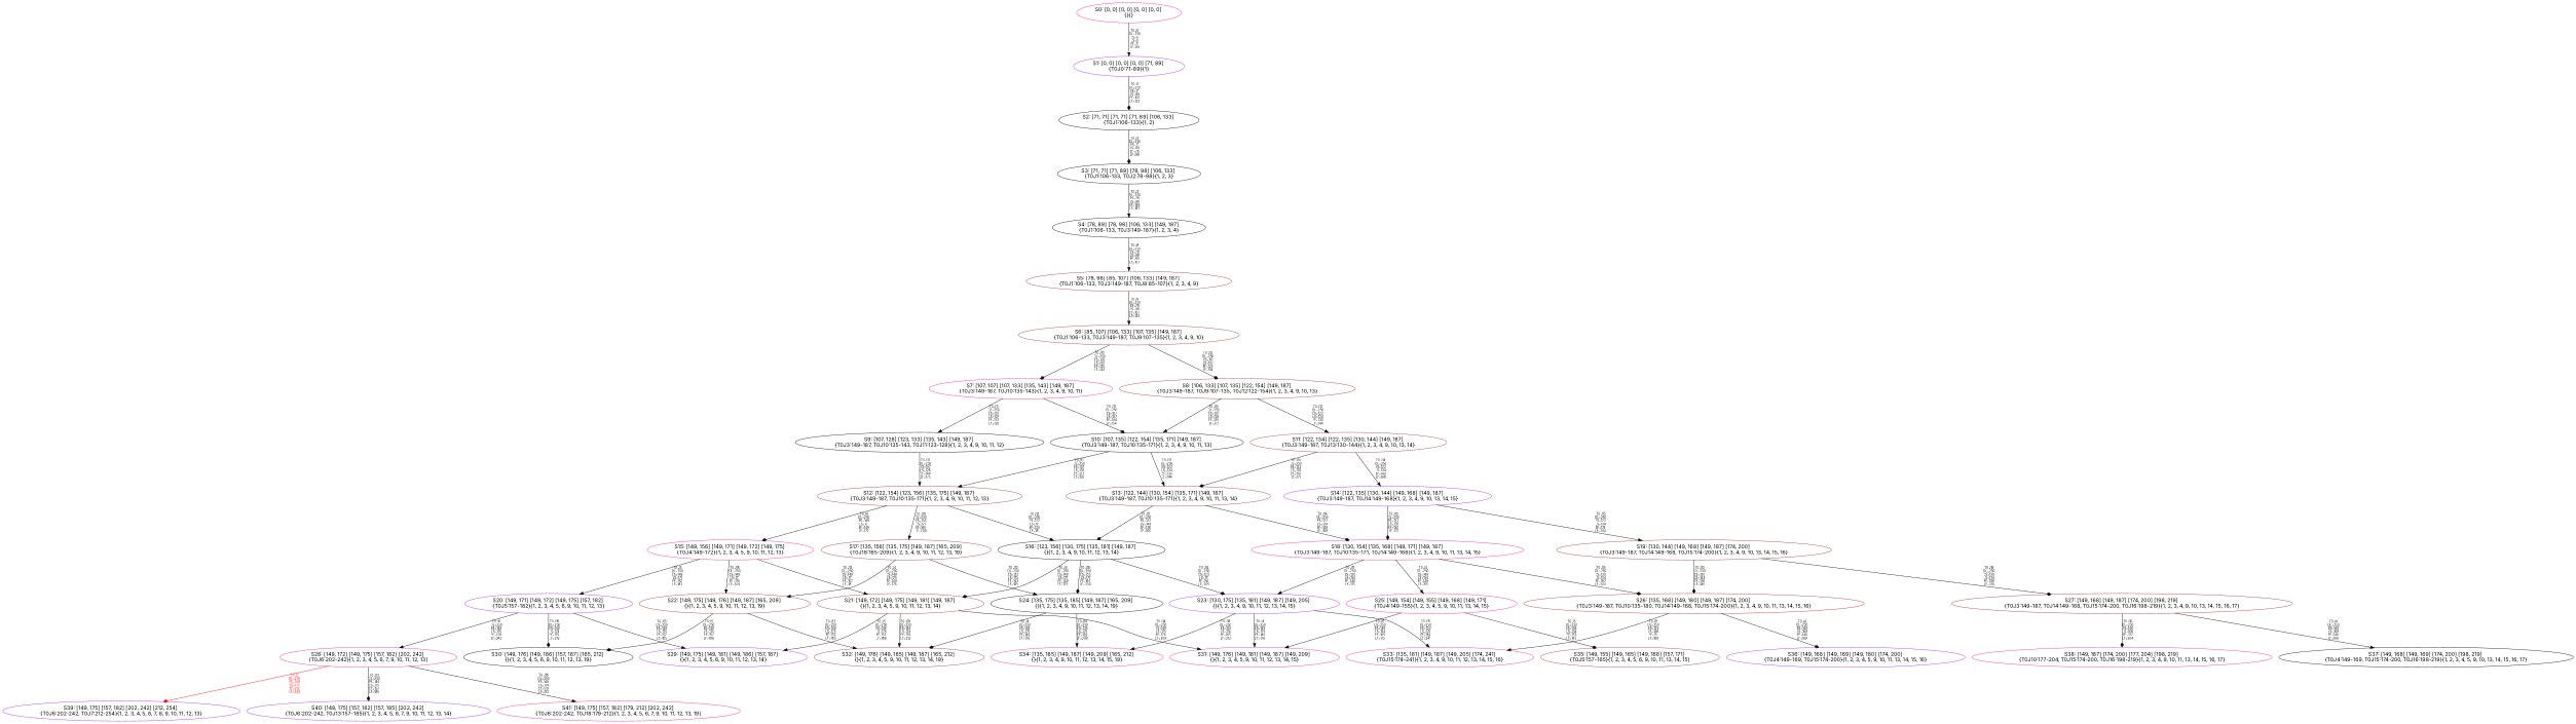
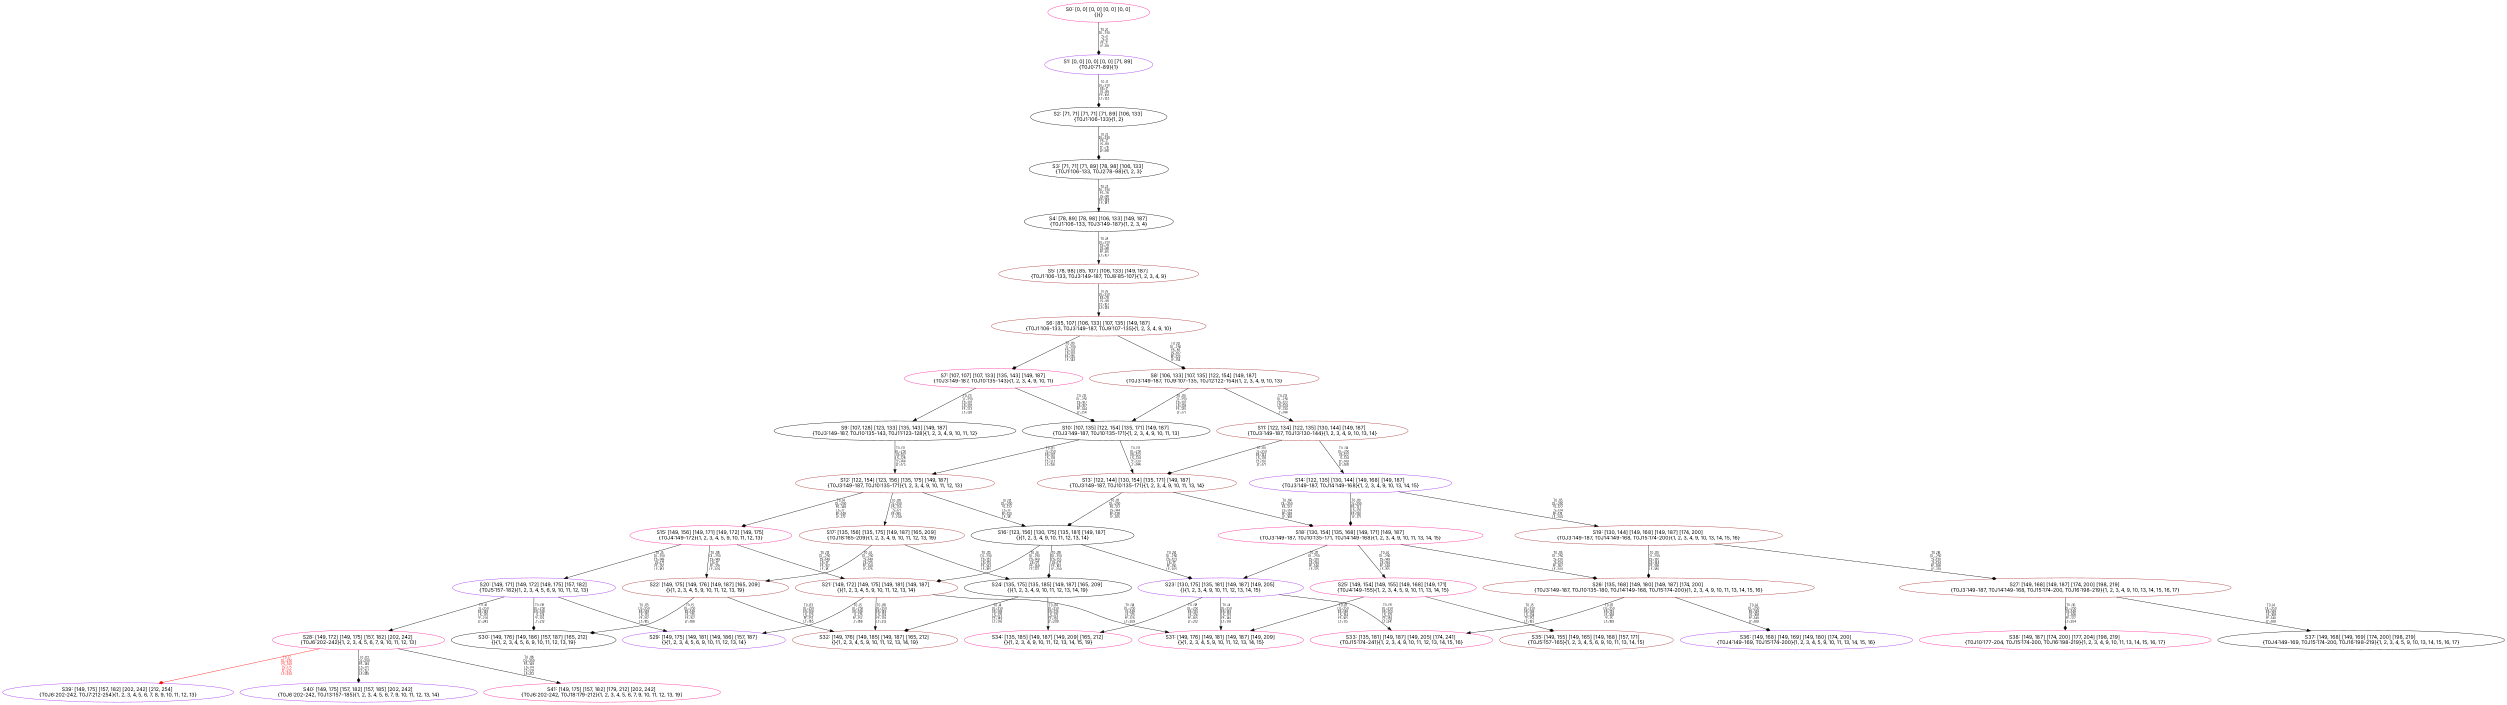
  digraph {
    fontname=Inter
    node [color=brown fontname=Inter]
    edge [fontsize=8 arrowhead=normal fontname=Inter]
    n1 [label="S0: [0, 0] [0, 0] [0, 0] [0, 0] \n{}{}" color=deeppink]
    n2 [label="S1: [0, 0] [0, 0] [0, 0] [71, 89] \n{T0J0:71-89}{1}" color=purple]
    n3 [label="S2: [71, 71] [71, 71] [71, 89] [106, 133] \n{T0J1:106-133}{1, 2}" color=black]
    n4 [label="S3: [71, 71] [71, 89] [78, 98] [106, 133] \n{T0J1:106-133, T0J2:78-98}{1, 2, 3}" color=black]
    n5 [label="S4: [78, 89] [78, 98] [106, 133] [149, 187] \n{T0J1:106-133, T0J3:149-187}{1, 2, 3, 4}" color=black]
    n6 [label="S5: [78, 98] [85, 107] [106, 133] [149, 187] \n{T0J1:106-133, T0J3:149-187, T0J8:85-107}{1, 2, 3, 4, 9}"]
    n7 [label="S6: [85, 107] [106, 133] [107, 135] [149, 187] \n{T0J1:106-133, T0J3:149-187, T0J9:107-135}{1, 2, 3, 4, 9, 10}"]
    n8 [label="S7: [107, 107] [107, 133] [135, 143] [149, 187] \n{T0J3:149-187, T0J10:135-143}{1, 2, 3, 4, 9, 10, 11}" color=deeppink]
    n9 [label="S8: [106, 133] [107, 135] [122, 154] [149, 187] \n{T0J3:149-187, T0J9:107-135, T0J12:122-154}{1, 2, 3, 4, 9, 10, 13}"]
    n10 [label="S9: [107, 128] [123, 133] [135, 143] [149, 187] \n{T0J3:149-187, T0J10:135-143, T0J11:123-128}{1, 2, 3, 4, 9, 10, 11, 12}" color=black]
    n11 [label="S10: [107, 135] [122, 154] [135, 171] [149, 187] \n{T0J3:149-187, T0J10:135-171}{1, 2, 3, 4, 9, 10, 11, 13}" color=black]
    n12 [label="S11: [122, 134] [122, 135] [130, 144] [149, 187] \n{T0J3:149-187, T0J13:130-144}{1, 2, 3, 4, 9, 10, 13, 14}"]
    n13 [label="S12: [122, 154] [123, 156] [135, 175] [149, 187] \n{T0J3:149-187, T0J10:135-171}{1, 2, 3, 4, 9, 10, 11, 12, 13}"]
    n14 [label="S13: [122, 144] [130, 154] [135, 171] [149, 187] \n{T0J3:149-187, T0J10:135-171}{1, 2, 3, 4, 9, 10, 11, 13, 14}"]
    n15 [label="S14: [122, 135] [130, 144] [149, 168] [149, 187] \n{T0J3:149-187, T0J14:149-168}{1, 2, 3, 4, 9, 10, 13, 14, 15}" color=purple]
    n16 [label="S15: [149, 156] [149, 171] [149, 172] [149, 175] \n{T0J4:149-172}{1, 2, 3, 4, 5, 9, 10, 11, 12, 13}" color=deeppink]
    n17 [label="S16: [123, 156] [130, 175] [135, 181] [149, 187] \n{}{1, 2, 3, 4, 9, 10, 11, 12, 13, 14}" color=black]
    n18 [label="S17: [135, 156] [135, 175] [149, 187] [165, 209] \n{T0J18:165-209}{1, 2, 3, 4, 9, 10, 11, 12, 13, 19}"]
    n19 [label="S18: [130, 154] [135, 168] [149, 171] [149, 187] \n{T0J3:149-187, T0J10:135-171, T0J14:149-168}{1, 2, 3, 4, 9, 10, 11, 13, 14, 15}" color=deeppink]
    n20 [label="S19: [130, 144] [149, 168] [149, 187] [174, 200] \n{T0J3:149-187, T0J14:149-168, T0J15:174-200}{1, 2, 3, 4, 9, 10, 13, 14, 15, 16}"]
    n21 [label="S20: [149, 171] [149, 172] [149, 175] [157, 182] \n{T0J5:157-182}{1, 2, 3, 4, 5, 6, 9, 10, 11, 12, 13}" color=purple]
    n22 [label="S21: [149, 172] [149, 175] [149, 181] [149, 187] \n{}{1, 2, 3, 4, 5, 9, 10, 11, 12, 13, 14}"]
    n23 [label="S22: [149, 175] [149, 176] [149, 187] [165, 209] \n{}{1, 2, 3, 4, 5, 9, 10, 11, 12, 13, 19}"]
    n24 [label="S23: [130, 175] [135, 181] [149, 187] [149, 205] \n{}{1, 2, 3, 4, 9, 10, 11, 12, 13, 14, 15}" color=purple]
    n25 [label="S24: [135, 175] [135, 185] [149, 187] [165, 209] \n{}{1, 2, 3, 4, 9, 10, 11, 12, 13, 14, 19}" color=black]
    n26 [label="S25: [149, 154] [149, 155] [149, 168] [149, 171] \n{T0J4:149-155}{1, 2, 3, 4, 5, 9, 10, 11, 13, 14, 15}" color=deeppink]
    n27 [label="S26: [135, 168] [149, 180] [149, 187] [174, 200] \n{T0J3:149-187, T0J10:135-180, T0J14:149-168, T0J15:174-200}{1, 2, 3, 4, 9, 10, 11, 13, 14, 15, 16}"]
    n28 [label="S27: [149, 168] [149, 187] [174, 200] [198, 219] \n{T0J3:149-187, T0J14:149-168, T0J15:174-200, T0J16:198-219}{1, 2, 3, 4, 9, 10, 13, 14, 15, 16, 17}"]
    n29 [label="S28: [149, 172] [149, 175] [157, 182] [202, 242] \n{T0J6:202-242}{1, 2, 3, 4, 5, 6, 7, 9, 10, 11, 12, 13}" color=deeppink]
    n30 [label="S29: [149, 175] [149, 181] [149, 186] [157, 187] \n{}{1, 2, 3, 4, 5, 6, 9, 10, 11, 12, 13, 14}" color=purple]
    n31 [label="S30: [149, 176] [149, 186] [157, 187] [165, 212] \n{}{1, 2, 3, 4, 5, 6, 9, 10, 11, 12, 13, 19}" color=black]
    n32 [label="S31: [149, 176] [149, 181] [149, 187] [149, 209] \n{}{1, 2, 3, 4, 5, 9, 10, 11, 12, 13, 14, 15}" color=deeppink]
    n33 [label="S32: [149, 176] [149, 185] [149, 187] [165, 212] \n{}{1, 2, 3, 4, 5, 9, 10, 11, 12, 13, 14, 19}"]
    n34 [label="S33: [135, 181] [149, 187] [149, 205] [174, 241] \n{T0J15:174-241}{1, 2, 3, 4, 9, 10, 11, 12, 13, 14, 15, 16}" color=deeppink]
    n35 [label="S34: [135, 185] [149, 187] [149, 209] [165, 212] \n{}{1, 2, 3, 4, 9, 10, 11, 12, 13, 14, 15, 19}" color=deeppink]
    n36 [label="S35: [149, 155] [149, 165] [149, 168] [157, 171] \n{T0J5:157-165}{1, 2, 3, 4, 5, 6, 9, 10, 11, 13, 14, 15}"]
    n37 [label="S36: [149, 168] [149, 169] [149, 180] [174, 200] \n{T0J4:149-169, T0J15:174-200}{1, 2, 3, 4, 5, 9, 10, 11, 13, 14, 15, 16}" color=purple]
    n38 [label="S37: [149, 168] [149, 169] [174, 200] [198, 219] \n{T0J4:149-169, T0J15:174-200, T0J16:198-219}{1, 2, 3, 4, 5, 9, 10, 13, 14, 15, 16, 17}" color=black]
    n39 [label="S38: [149, 187] [174, 200] [177, 204] [198, 219] \n{T0J10:177-204, T0J15:174-200, T0J16:198-219}{1, 2, 3, 4, 9, 10, 11, 13, 14, 15, 16, 17}" color=deeppink]
    n40 [color=purple label="S39: [149, 175] [157, 182] [202, 242] [212, 254] \n{T0J6:202-242, T0J7:212-254}{1, 2, 3, 4, 5, 6, 7, 8, 9, 10, 11, 12, 13}"]
    n41 [label="S40: [149, 175] [157, 182] [157, 185] [202, 242] \n{T0J6:202-242, T0J13:157-185}{1, 2, 3, 4, 5, 6, 7, 9, 10, 11, 12, 13, 14}" color=purple]
    n42 [label="S41: [149, 175] [157, 182] [179, 212] [202, 242] \n{T0J6:202-242, T0J18:179-212}{1, 2, 3, 4, 5, 6, 7, 9, 10, 11, 12, 13, 19}" color=deeppink]
-   n1 -> n2 [label="T0 J0\nDL=250\nES=0\nLS=0\nEF=71\nLF=89"]
+   n1 -> n2 [label="T0 J0\nDL=250\nES=0\nLS=0\nEF=71\nLF=89" arrowhead=diamond]
    n2 -> n3 [label="T0 J1\nDL=250\nES=71\nLS=89\nEF=106\nLF=133" arrowhead=diamond]
    n3 -> n4 [label="T0 J2\nDL=250\nES=71\nLS=89\nEF=78\nLF=98" arrowhead=diamond]
    n4 -> n5 [label="T0 J3\nDL=250\nES=78\nLS=98\nEF=149\nLF=187"]
    n5 -> n6 [label="T0 J8\nDL=250\nES=78\nLS=98\nEF=85\nLF=107"]
    n6 -> n7 [label="T0 J9\nDL=250\nES=78\nLS=98\nEF=107\nLF=135"]
    n7 -> n8 [label="T0 J10\nDL=250\nES=107\nLS=107\nEF=135\nLF=143" arrowhead=diamond]
    n7 -> n9 [label="T0 J12\nDL=250\nES=85\nLS=107\nEF=122\nLF=154" arrowhead=diamond]
    n8 -> n10 [label="T0 J11\nDL=250\nES=107\nLS=107\nEF=123\nLF=128"]
    n8 -> n11 [label="T0 J12\nDL=250\nES=107\nLS=107\nEF=144\nLF=154" arrowhead=diamond]
    n9 -> n11 [label="T0 J10\nDL=250\nES=107\nLS=135\nEF=135\nLF=171"]
    n9 -> n12 [label="T0 J13\nDL=250\nES=122\nLS=134\nEF=130\nLF=144"]
    n10 -> n13 [label="T0 J12\nDL=250\nES=107\nLS=128\nEF=144\nLF=175"]
    n11 -> n13 [label="T0 J11\nDL=250\nES=107\nLS=135\nEF=123\nLF=156"]
    n11 -> n14 [label="T0 J13\nDL=250\nES=122\nLS=134\nEF=130\nLF=144"]
    n12 -> n14 [label="T0 J10\nDL=250\nES=122\nLS=135\nEF=150\nLF=171" arrowhead=diamond]
    n12 -> n15 [label="T0 J14\nDL=250\nES=122\nLS=134\nEF=149\nLF=168"]
    n13 -> n16 [label="T0 J4\nDL=250\nES=149\nLS=171\nEF=149\nLF=172" arrowhead=diamond]
    n13 -> n17 [label="T0 J13\nDL=250\nES=122\nLS=171\nEF=130\nLF=181"]
    n13 -> n18 [label="T0 J18\nDL=250\nES=135\nLS=171\nEF=165\nLF=209"]
    n14 -> n17 [label="T0 J11\nDL=250\nES=122\nLS=144\nEF=138\nLF=165" arrowhead=diamond]
    n14 -> n19 [label="T0 J14\nDL=250\nES=122\nLS=134\nEF=149\nLF=168" arrowhead=diamond]
    n15 -> n19 [label="T0 J10\nDL=250\nES=122\nLS=135\nEF=150\nLF=171" arrowhead=diamond]
    n15 -> n20 [label="T0 J15\nDL=250\nES=122\nLS=134\nEF=174\nLF=200"]
    n16 -> n21 [label="T0 J5\nDL=250\nES=149\nLS=171\nEF=157\nLF=182"]
    n16 -> n22 [label="T0 J13\nDL=250\nES=149\nLS=171\nEF=157\nLF=181"]
    n16 -> n23 [label="T0 J18\nDL=250\nES=149\nLS=171\nEF=179\nLF=209"]
    n17 -> n22 [label="T0 J4\nDL=250\nES=149\nLS=171\nEF=149\nLF=172" arrowhead=diamond]
    n17 -> n24 [label="T0 J14\nDL=250\nES=123\nLS=171\nEF=150\nLF=205" arrowhead=diamond]
    n17 -> n25 [label="T0 J18\nDL=250\nES=135\nLS=171\nEF=165\nLF=209" arrowhead=diamond]
    n18 -> n23 [label="T0 J4\nDL=250\nES=149\nLS=175\nEF=149\nLF=176"]
    n18 -> n25 [label="T0 J13\nDL=250\nES=135\nLS=175\nEF=143\nLF=185"]
    n19 -> n24 [label="T0 J11\nDL=250\nES=130\nLS=154\nEF=146\nLF=175"]
    n19 -> n26 [label="T0 J4\nDL=250\nES=149\nLS=154\nEF=149\nLF=155"]
    n19 -> n27 [label="T0 J15\nDL=250\nES=130\nLS=134\nEF=182\nLF=200" arrowhead=diamond]
    n20 -> n27 [label="T0 J10\nDL=250\nES=130\nLS=144\nEF=158\nLF=180" arrowhead=diamond]
    n20 -> n28 [label="T0 J16\nDL=250\nES=130\nLS=134\nEF=198\nLF=219" arrowhead=diamond]
    n21 -> n29 [label="T0 J6\nDL=250\nES=149\nLS=175\nEF=202\nLF=242"]
    n21 -> n30 [label="T0 J13\nDL=250\nES=149\nLS=175\nEF=157\nLF=185"]
    n21 -> n31 [label="T0 J18\nDL=250\nES=149\nLS=174\nEF=179\nLF=212" arrowhead=diamond]
    n22 -> n30 [label="T0 J5\nDL=250\nES=149\nLS=175\nEF=157\nLF=186"]
    n22 -> n32 [label="T0 J14\nDL=250\nES=149\nLS=175\nEF=176\nLF=209"]
    n22 -> n33 [label="T0 J18\nDL=250\nES=149\nLS=174\nEF=179\nLF=212"]
    n23 -> n31 [label="T0 J5\nDL=250\nES=149\nLS=175\nEF=157\nLF=186" arrowhead=diamond]
    n23 -> n33 [label="T0 J13\nDL=250\nES=149\nLS=175\nEF=157\nLF=185"]
    n24 -> n32 [label="T0 J4\nDL=250\nES=149\nLS=175\nEF=149\nLF=176"]
    n24 -> n34 [label="T0 J15\nDL=250\nES=130\nLS=175\nEF=182\nLF=241"]
    n24 -> n35 [label="T0 J18\nDL=250\nES=135\nLS=174\nEF=165\nLF=212"]
    n25 -> n33 [label="T0 J4\nDL=250\nES=149\nLS=175\nEF=149\nLF=176" arrowhead=diamond]
    n25 -> n35 [label="T0 J14\nDL=250\nES=135\nLS=175\nEF=162\nLF=209"]
    n26 -> n32 [label="T0 J11\nDL=250\nES=149\nLS=154\nEF=165\nLF=175"]
    n26 -> n36 [label="T0 J5\nDL=250\nES=149\nLS=154\nEF=157\nLF=165" arrowhead=diamond]
    n27 -> n34 [label="T0 J11\nDL=250\nES=135\nLS=168\nEF=151\nLF=189"]
    n27 -> n37 [label="T0 J4\nDL=250\nES=149\nLS=168\nEF=149\nLF=169" arrowhead=diamond]
    n28 -> n38 [label="T0 J4\nDL=250\nES=149\nLS=168\nEF=149\nLF=169"]
    n28 -> n39 [label="T0 J10\nDL=250\nES=149\nLS=168\nEF=177\nLF=204" arrowhead=diamond]
    n29 -> n40 [color=Red fontcolor=Red label="T0 J7\nDL=250\nES=149\nLS=175\nEF=212\nLF=254" arrowhead=diamond]
    n29 -> n41 [label="T0 J13\nDL=250\nES=149\nLS=175\nEF=157\nLF=185" arrowhead=diamond]
    n29 -> n42 [label="T0 J18\nDL=250\nES=149\nLS=174\nEF=179\nLF=212"]
  }
